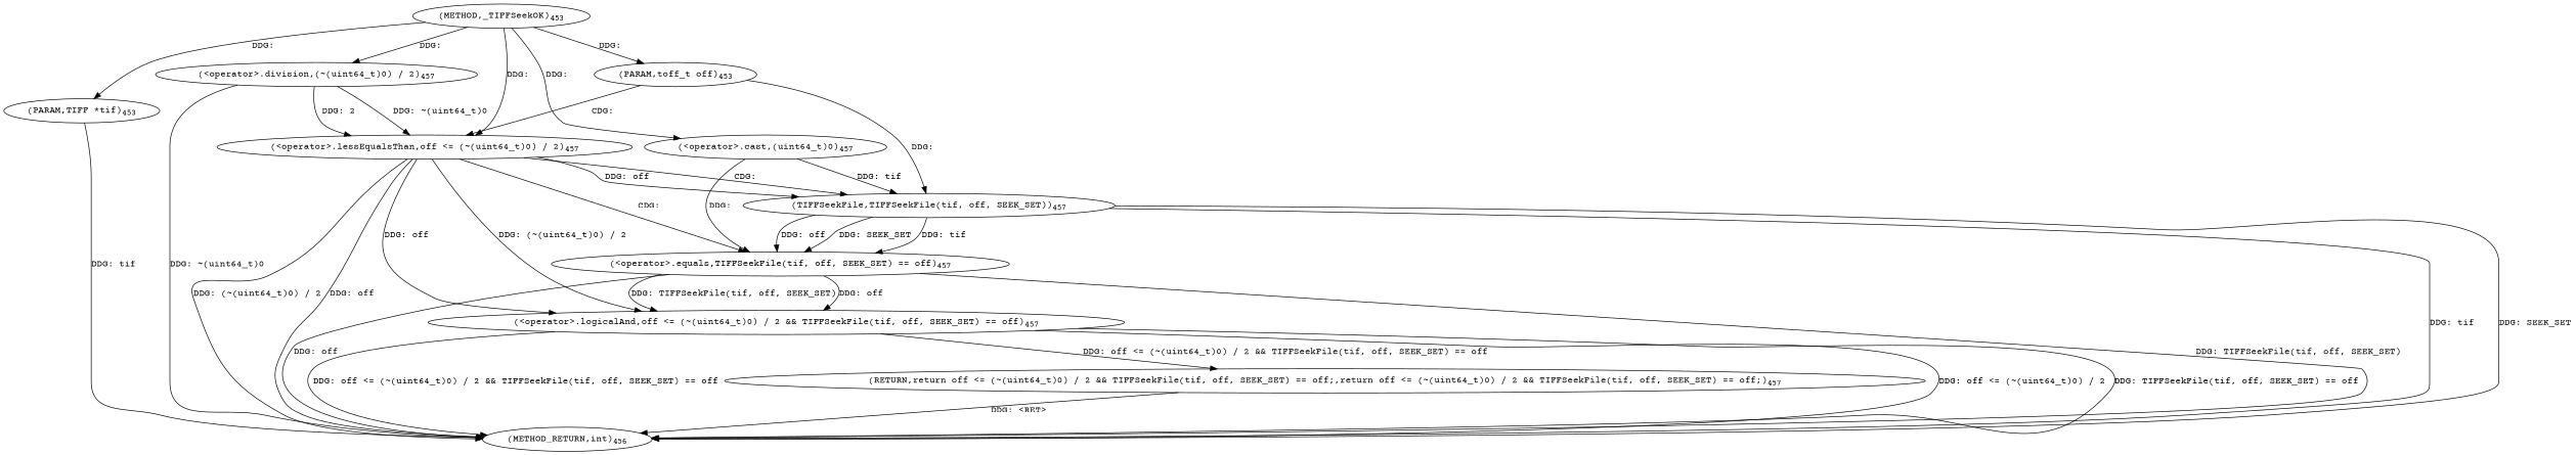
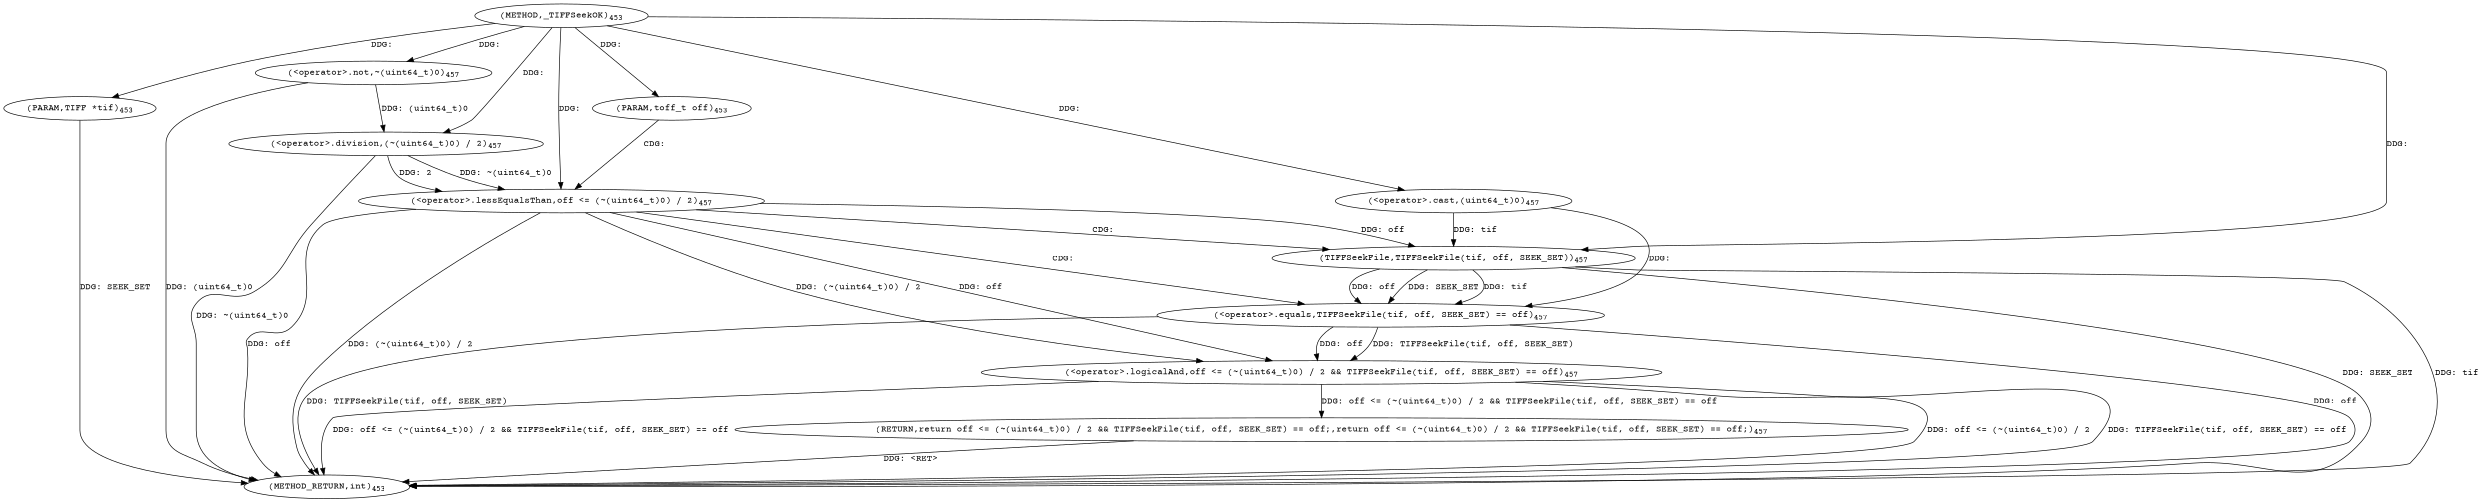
  digraph {
    fontname="Courier Prime"
    node [fontname="Courier Prime"]
    edge [fontname="Courier Prime"]
    n1 [label=<(METHOD,_TIFFSeekOK)<SUB>453</SUB>>]
    n2 [label=<(PARAM,TIFF *tif)<SUB>453</SUB>>]
    n3 [label=<(PARAM,toff_t off)<SUB>453</SUB>>]
    n4 [label=<(&lt;operator&gt;.lessEqualsThan,off &lt;= (~(uint64_t)0) / 2)<SUB>457</SUB>>]
    n5 [label=<(&lt;operator&gt;.division,(~(uint64_t)0) / 2)<SUB>457</SUB>>]
    n6 [label=<(TIFFSeekFile,TIFFSeekFile(tif, off, SEEK_SET))<SUB>457</SUB>>]
+   n7 [label=<(&lt;operator&gt;.not,~(uint64_t)0)<SUB>457</SUB>>]
    n8 [label=<(&lt;operator&gt;.cast,(uint64_t)0)<SUB>457</SUB>>]
-   n9 [label=<(METHOD_RETURN,int)<SUB>456</SUB>>]
+   n9 [label=<(METHOD_RETURN,int)<SUB>453</SUB>>]
    n10 [label=<(&lt;operator&gt;.equals,TIFFSeekFile(tif, off, SEEK_SET) == off)<SUB>457</SUB>>]
    n11 [label=<(&lt;operator&gt;.logicalAnd,off &lt;= (~(uint64_t)0) / 2 &amp;&amp; TIFFSeekFile(tif, off, SEEK_SET) == off)<SUB>457</SUB>>]
    n12 [label=<(RETURN,return off &lt;= (~(uint64_t)0) / 2 &amp;&amp; TIFFSeekFile(tif, off, SEEK_SET) == off;,return off &lt;= (~(uint64_t)0) / 2 &amp;&amp; TIFFSeekFile(tif, off, SEEK_SET) == off;)<SUB>457</SUB>>]
    n1 -> n2 [label="DDG: "]
    n1 -> n3 [label="DDG: "]
    n1 -> n4 [label="DDG: "]
    n1 -> n5 [label="DDG: "]
-   n3 -> n6 [label="DDG: "]
+   n1 -> n6 [label="DDG: "]
+   n1 -> n7 [label="DDG: "]
    n1 -> n8 [label="DDG: "]
-   n2 -> n9 [label="DDG: tif"]
+   n2 -> n9 [label="DDG: SEEK_SET"]
    n3 -> n4 [label="CDG: "]
    n4 -> n6 [label="DDG: off"]
    n4 -> n6 [label="CDG: "]
    n4 -> n9 [label="DDG: off"]
    n4 -> n9 [label="DDG: (~(uint64_t)0) / 2"]
    n4 -> n10 [label="CDG: "]
    n4 -> n11 [label="DDG: off"]
    n4 -> n11 [label="DDG: (~(uint64_t)0) / 2"]
    n5 -> n4 [label="DDG: ~(uint64_t)0"]
    n5 -> n4 [label="DDG: 2"]
    n5 -> n9 [label="DDG: ~(uint64_t)0"]
    n6 -> n9 [label="DDG: tif"]
    n6 -> n9 [label="DDG: SEEK_SET"]
    n6 -> n10 [label="DDG: tif"]
    n6 -> n10 [label="DDG: off"]
    n6 -> n10 [label="DDG: SEEK_SET"]
+   n7 -> n5 [label="DDG: (uint64_t)0"]
+   n7 -> n9 [label="DDG: (uint64_t)0"]
    n8 -> n6 [label="DDG: tif"]
    n8 -> n10 [label="DDG: "]
    n10 -> n9 [label="DDG: TIFFSeekFile(tif, off, SEEK_SET)"]
    n10 -> n9 [label="DDG: off"]
    n10 -> n11 [label="DDG: TIFFSeekFile(tif, off, SEEK_SET)"]
    n10 -> n11 [label="DDG: off"]
    n11 -> n9 [label="DDG: off &lt;= (~(uint64_t)0) / 2"]
    n11 -> n9 [label="DDG: TIFFSeekFile(tif, off, SEEK_SET) == off"]
    n11 -> n9 [label="DDG: off &lt;= (~(uint64_t)0) / 2 &amp;&amp; TIFFSeekFile(tif, off, SEEK_SET) == off"]
    n11 -> n12 [label="DDG: off &lt;= (~(uint64_t)0) / 2 &amp;&amp; TIFFSeekFile(tif, off, SEEK_SET) == off"]
    n12 -> n9 [label="DDG: &lt;RET&gt;"]
  }
